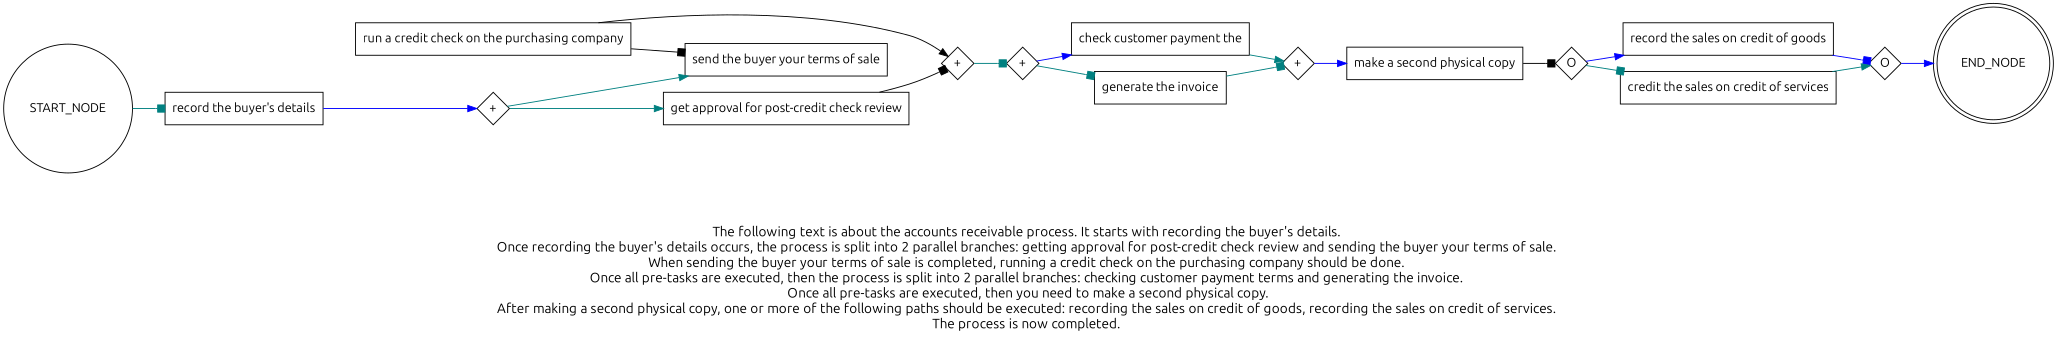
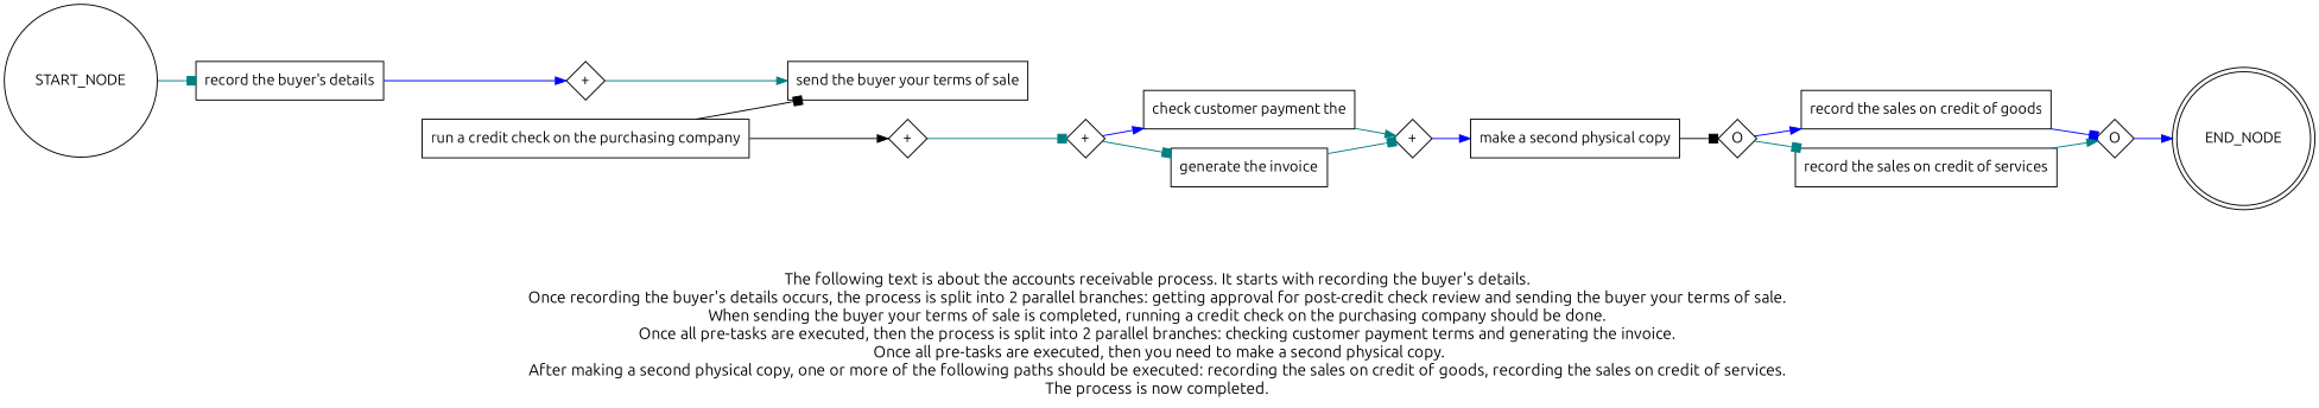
  digraph {
    fontname=Ubuntu
    fontsize=15
    label="\n\n\nThe following text is about the accounts receivable process. It starts with recording the buyer's details. \nOnce recording the buyer's details occurs, the process is split into 2 parallel branches: getting approval for post-credit check review and sending the buyer your terms of sale. \nWhen sending the buyer your terms of sale is completed, running a credit check on the purchasing company should be done. \nOnce all pre-tasks are executed, then the process is split into 2 parallel branches: checking customer payment terms and generating the invoice. \nOnce all pre-tasks are executed, then you need to make a second physical copy.\nAfter making a second physical copy, one or more of the following paths should be executed: recording the sales on credit of goods, recording the sales on credit of services. \nThe process is now completed. \n"
    rankdir=LR
    node [fontname=Ubuntu shape=box]
    edge [arrowhead=normal color=teal fontname=Ubuntu]
    "record the buyer's details"
    n2 [fixedsize=true label="+" shape=diamond width=0.5]
-   "get approval for post-credit check review"
    "send the buyer your terms of sale"
    n5 [fixedsize=true label="+" shape=diamond width=0.5]
    "run a credit check on the purchasing company"
    n7 [fixedsize=true label="+" shape=diamond width=0.5]
    n8 [label="check customer payment the"]
    "generate the invoice"
    n10 [fixedsize=true label="+" shape=diamond width=0.5]
    "make a second physical copy"
    n12 [fixedsize=true label=O shape=diamond width=0.5]
    "record the sales on credit of goods"
-   "record the sales on credit of services" [label="credit the sales on credit of services"]
+   "record the sales on credit of services"
    n15 [fixedsize=true label=O shape=diamond width=0.5]
    END_NODE [shape=doublecircle width=0.2]
    START_NODE [shape=circle width=0.3]
    subgraph sub_1 {
      "record the buyer's details"
      n2
-     "get approval for post-credit check review"
      "send the buyer your terms of sale"
      n5
      "run a credit check on the purchasing company"
      n7
      n8
      "generate the invoice"
      n10
      "make a second physical copy"
      n12
      "record the sales on credit of goods"
      "record the sales on credit of services"
      n15
    }
    "record the buyer's details" -> n2 [color=blue]
-   n2 -> "get approval for post-credit check review"
    n2 -> "send the buyer your terms of sale"
-   "get approval for post-credit check review" -> n5 [arrowhead=box color=black]
    n5 -> n7 [arrowhead=box]
    "run a credit check on the purchasing company" -> "send the buyer your terms of sale" [arrowhead=box color=black]
    "run a credit check on the purchasing company" -> n5 [color=black]
    n7 -> n8 [color=blue]
    n7 -> "generate the invoice" [arrowhead=box]
    n8 -> n10
    "generate the invoice" -> n10 [arrowhead=box]
    n10 -> "make a second physical copy" [color=blue]
    "make a second physical copy" -> n12 [arrowhead=box color=black]
    n12 -> "record the sales on credit of goods" [color=blue]
    n12 -> "record the sales on credit of services" [arrowhead=box]
    "record the sales on credit of goods" -> n15 [arrowhead=box color=blue]
    "record the sales on credit of services" -> n15
    n15 -> END_NODE [color=blue]
    START_NODE -> "record the buyer's details" [arrowhead=box]
  }
